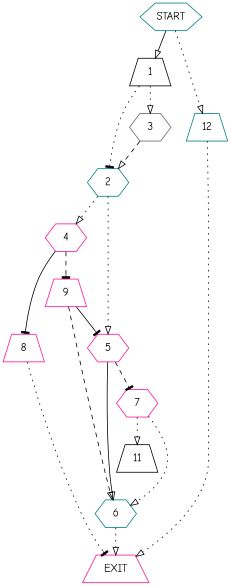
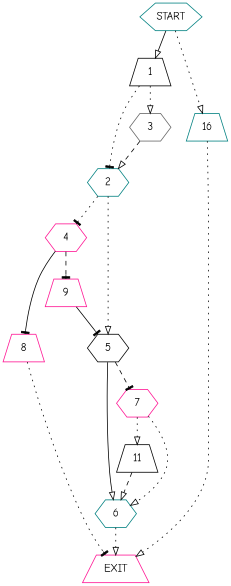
  digraph {
    fontname="Comic Neue"
    node [color=deeppink fontname="Comic Neue" shape=hexagon]
    edge [arrowhead=onormal fontname="Comic Neue" style=dotted]
    n1 [color=teal label=START]
    1 [color=black shape=trapezium]
-   12 [color=teal shape=trapezium]
+   12 [color=teal shape=trapezium label=16]
    2 [color=teal]
    3 [color=gray40]
    n6 [label=EXIT shape=trapezium]
    4
-   5
+   5 [color=black]
    8 [shape=trapezium]
    9 [shape=trapezium]
    6 [color=teal]
    7
    11 [color=black shape=trapezium]
    n1 -> 1 [style=solid]
    n1 -> 12
    1 -> 2 [arrowhead=tee]
    1 -> 3
    12 -> n6
-   2 -> 4
+   2 -> 4 [arrowhead=tee]
    2 -> 5
    3 -> 2 [style=dashed]
    4 -> 8 [arrowhead=tee style=solid]
    4 -> 9 [arrowhead=tee style=dashed]
    5 -> 6 [style=solid]
    5 -> 7 [arrowhead=tee style=dashed]
    8 -> n6 [arrowhead=tee]
    9 -> 5 [arrowhead=tee style=solid]
    6 -> n6
    7 -> 6
    7 -> 11
-   9 -> 6 [style=dashed]
+   11 -> 6 [style=dashed]
  }
